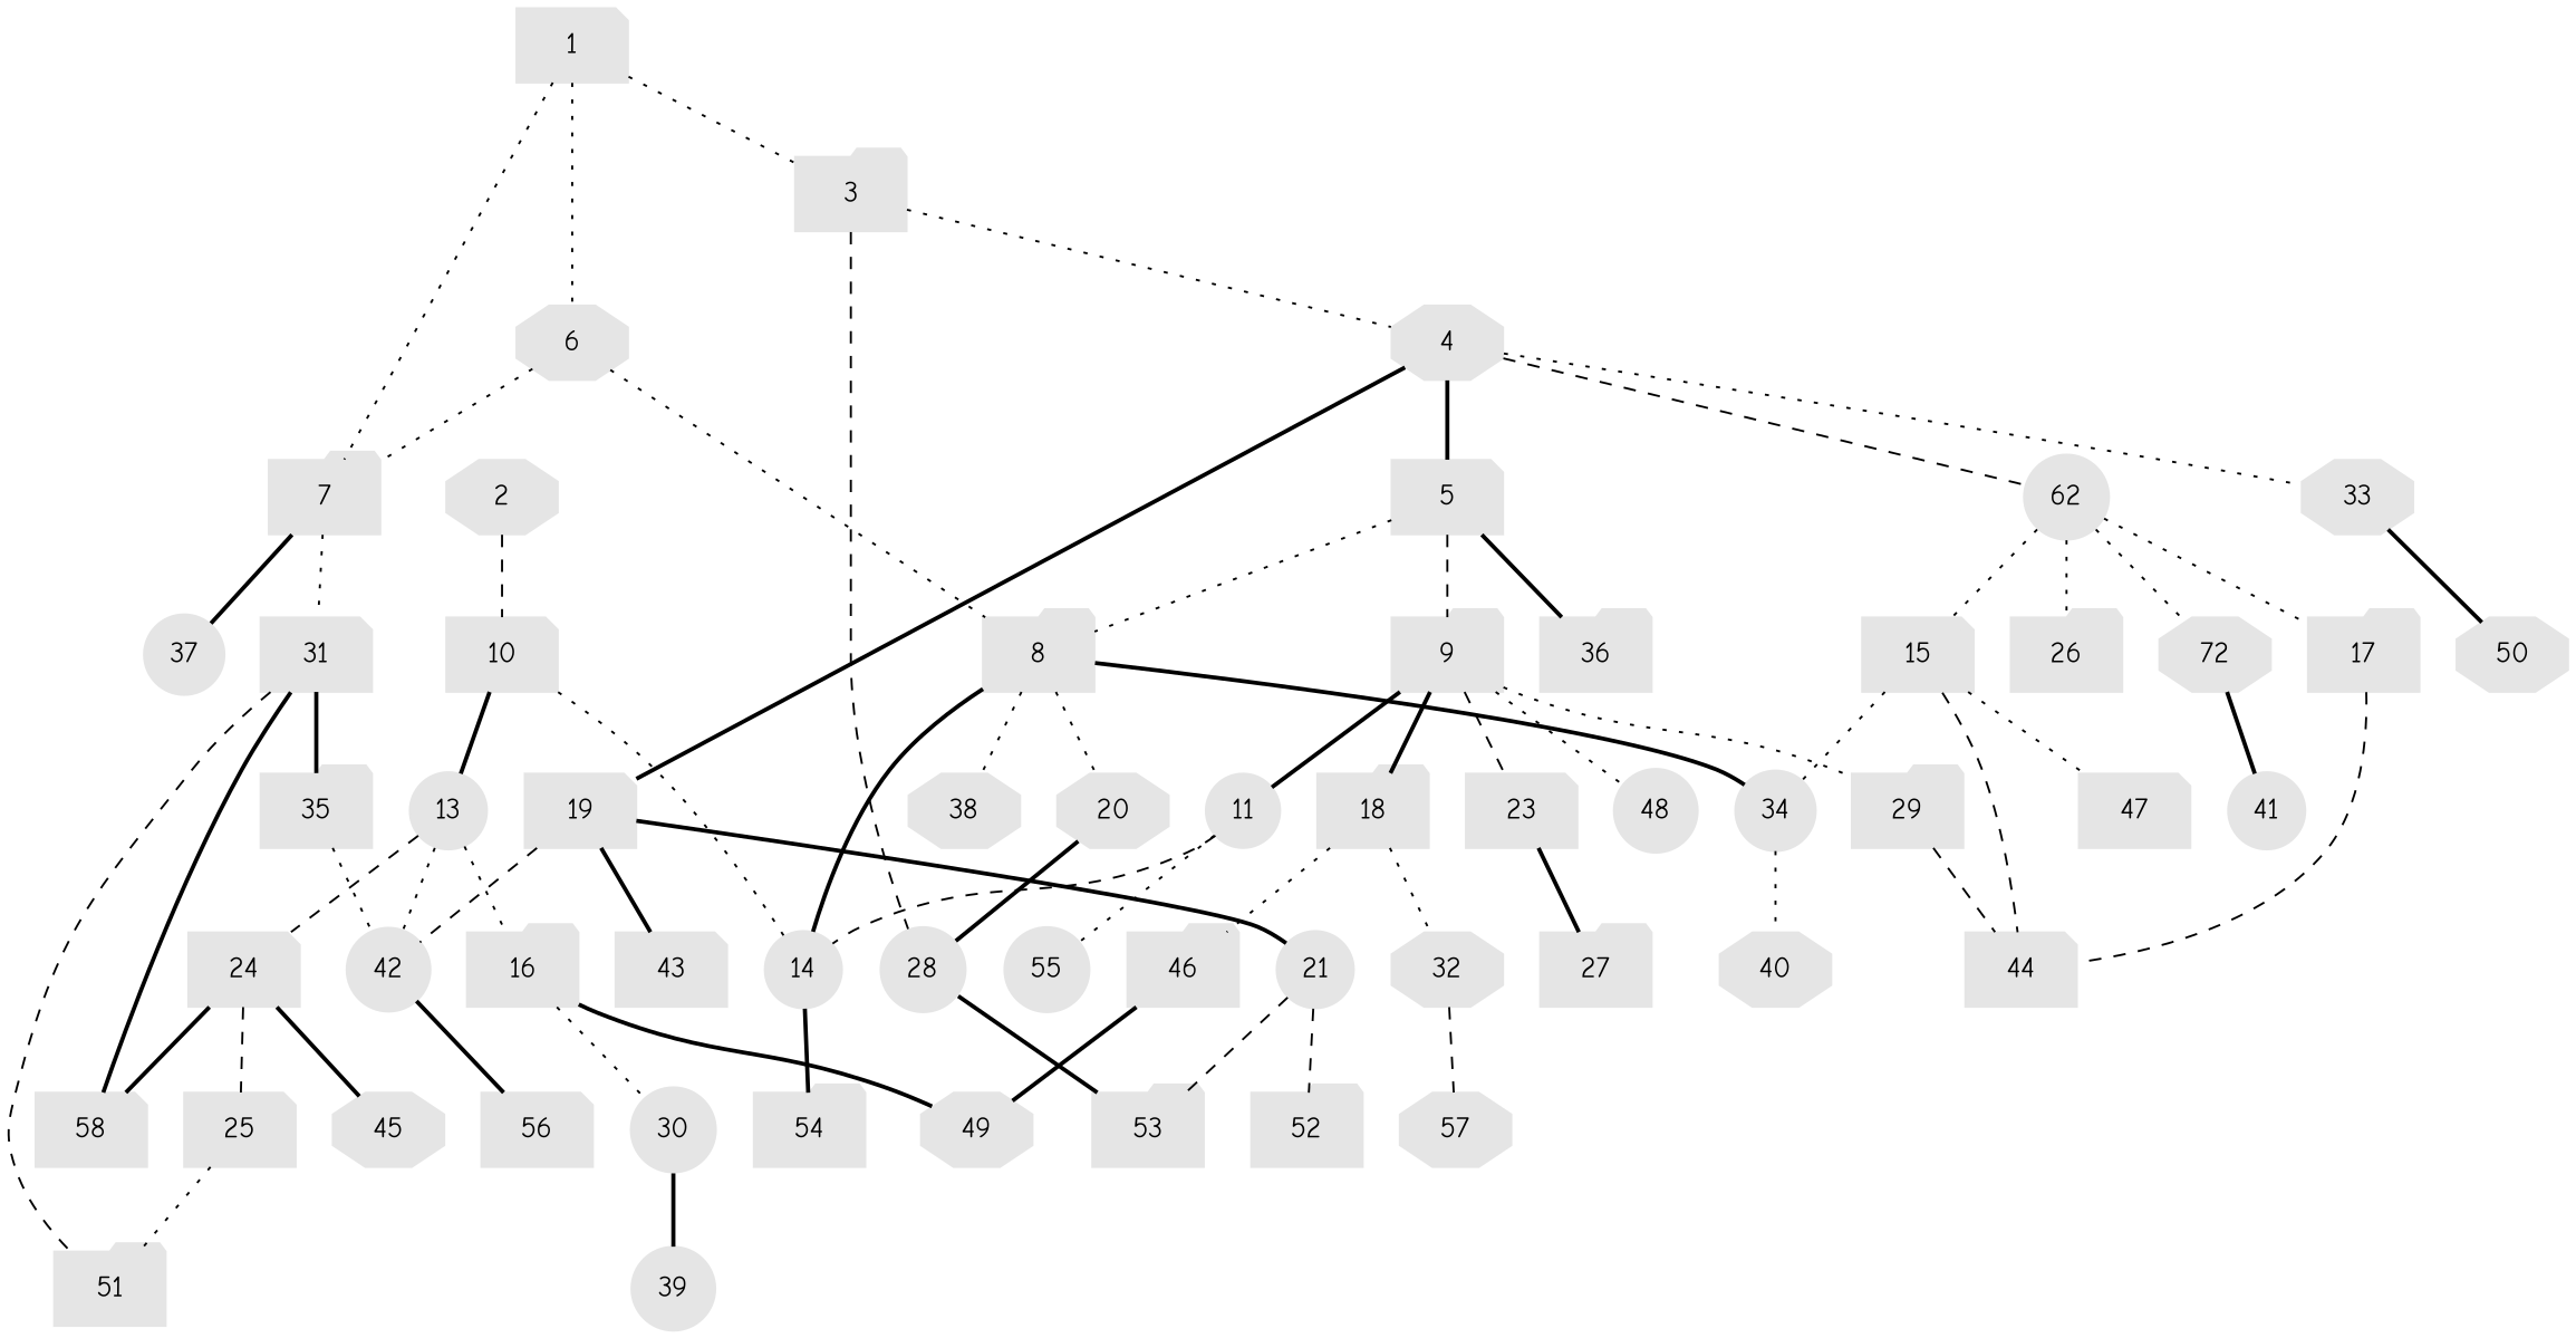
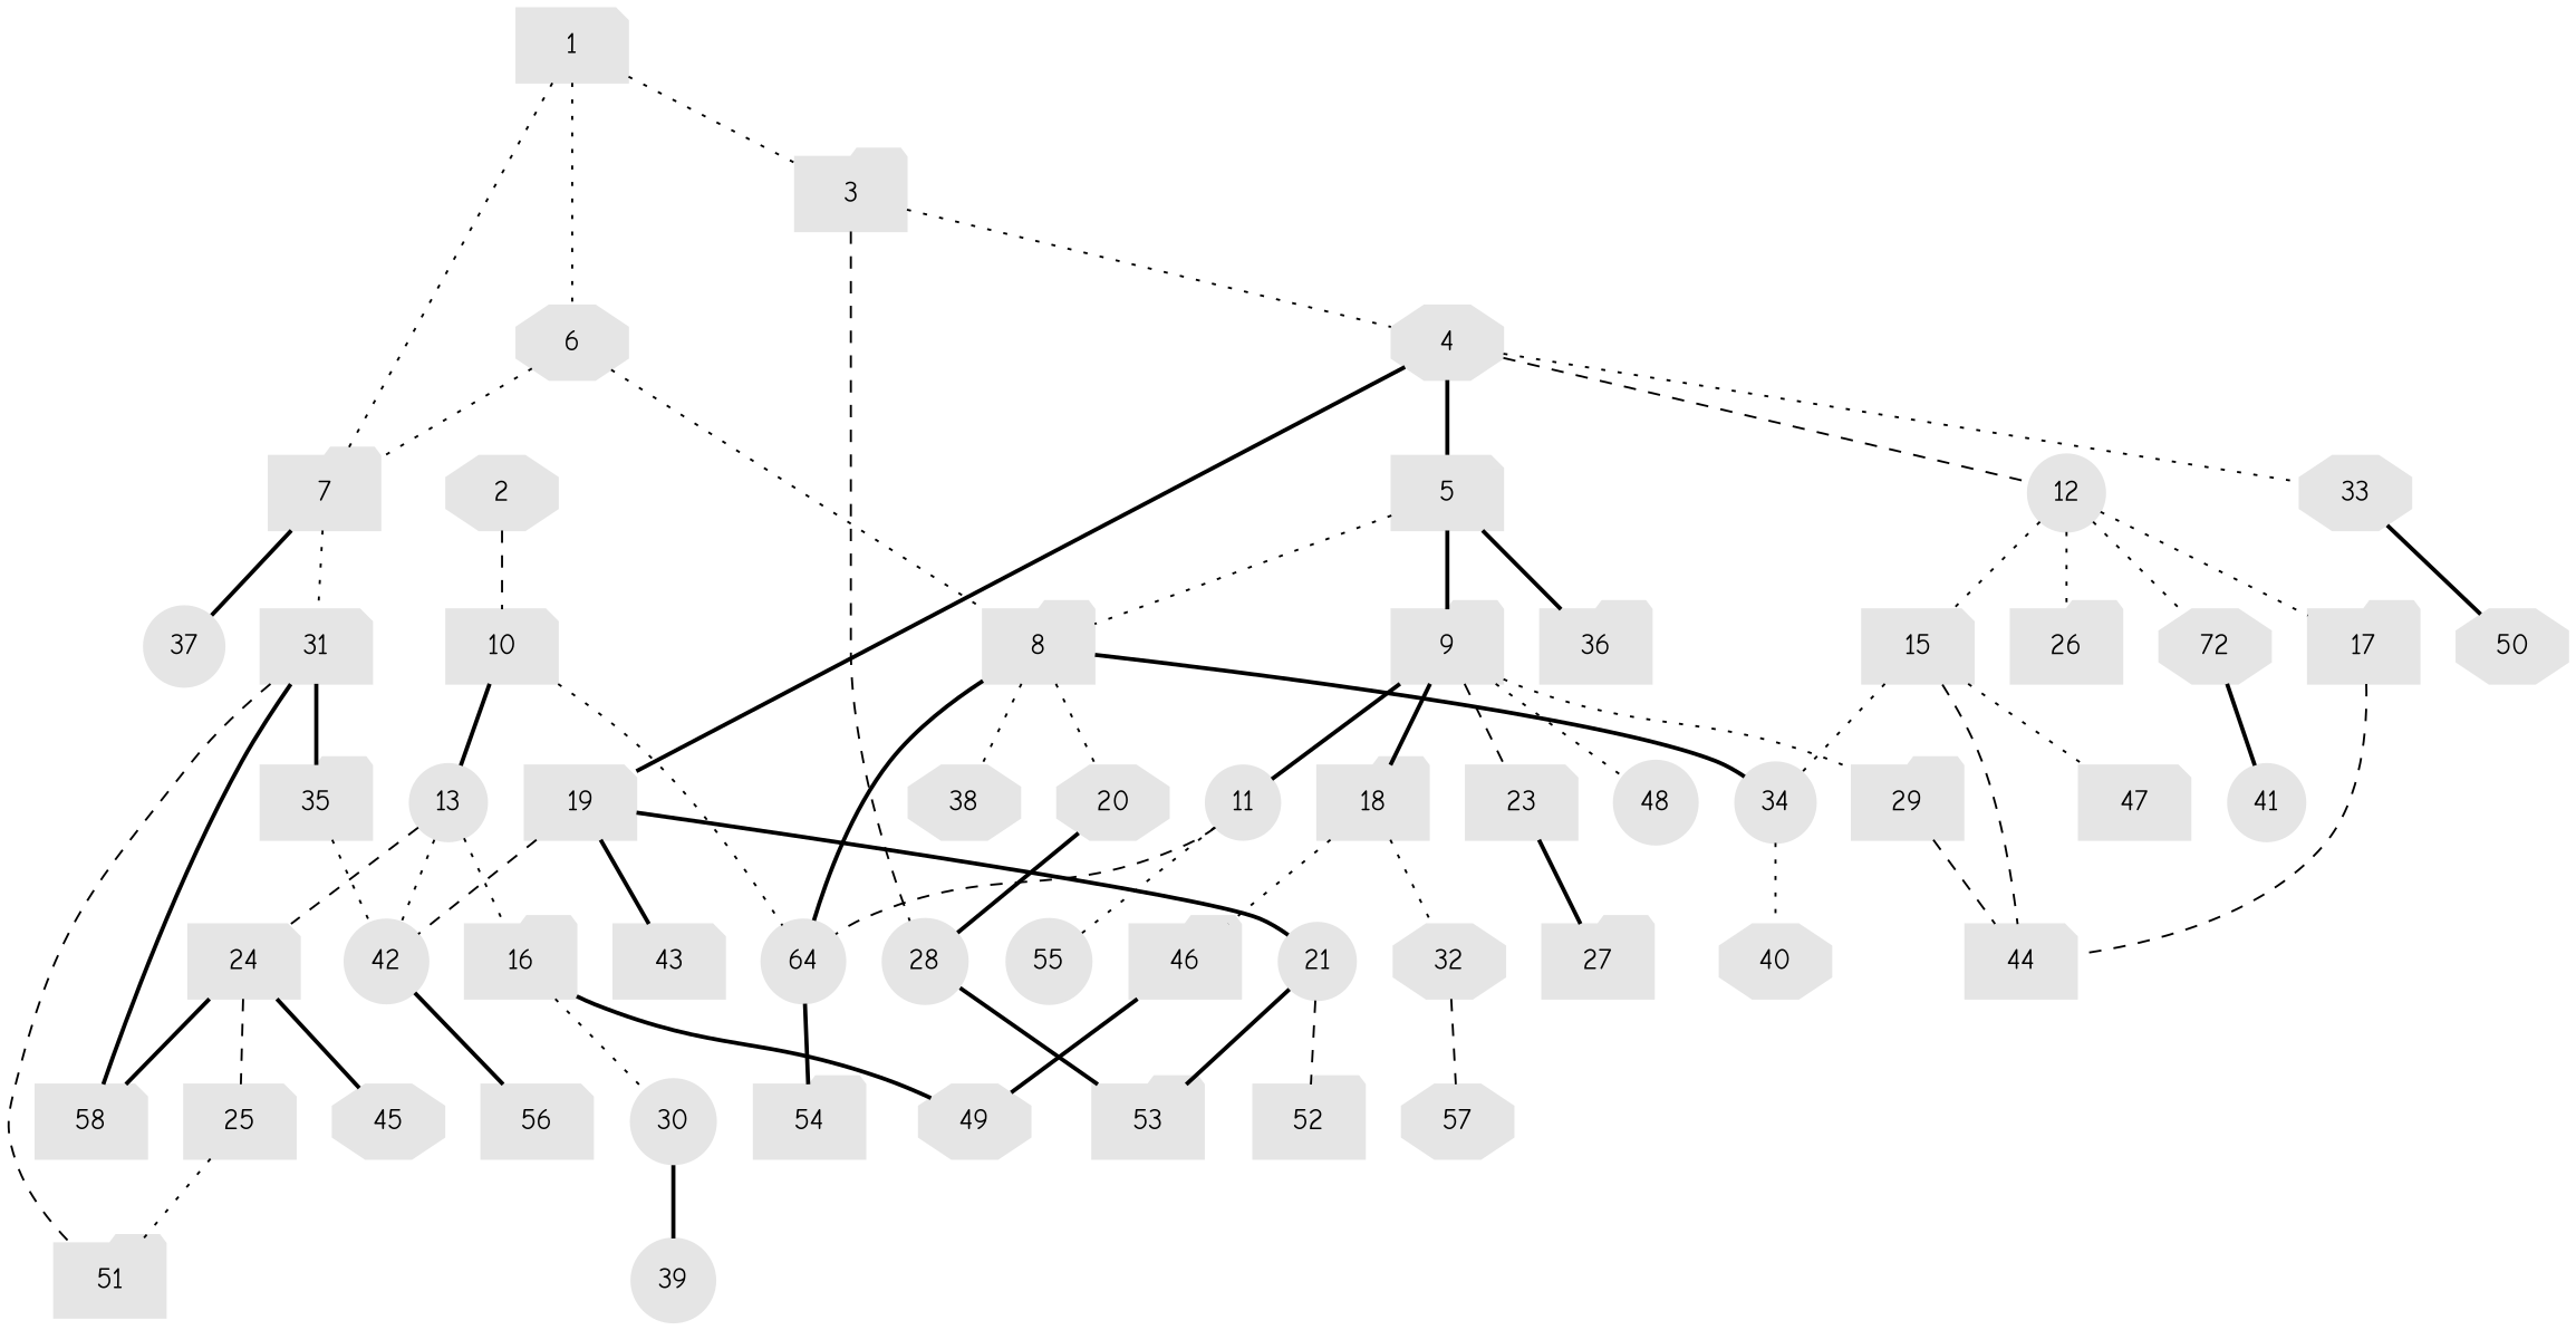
  graph {
    fontname="Comic Neue"
    node [color=gray90 fontname="Comic Neue" shape=folder style=filled]
    edge [fontname="Comic Neue" style=dotted]
    1 [shape=note]
    3
    6 [shape=octagon]
    7
    2 [shape=octagon]
    10 [shape=note]
    4 [shape=octagon]
    28 [shape=circle]
    8
    31 [shape=note]
    37 [shape=circle]
-   14 [shape=circle]
+   14 [shape=circle label=64]
    13 [shape=circle]
    5 [shape=note]
-   12 [shape=circle label=62]
+   12 [shape=circle]
    19 [shape=note]
    33 [shape=octagon]
    53
    9
    36
    15 [shape=note]
    17
    n23 [label=72 shape=octagon]
    26
    42 [shape=circle]
    21 [shape=circle]
    43 [shape=note]
    50 [shape=octagon]
    20 [shape=octagon]
    34 [shape=circle]
    38 [shape=octagon]
    11 [shape=circle]
    18
    23 [shape=note]
    29
    48 [shape=circle]
    58 [shape=note]
    51
    35
    54
    40 [shape=octagon]
    55 [shape=circle]
    32 [shape=octagon]
    46
    27
    44 [shape=note]
    16
    24 [shape=note]
    47 [shape=note]
    41 [shape=circle]
    30 [shape=circle]
    49 [shape=octagon]
    25 [shape=note]
    45 [shape=octagon]
    56 [shape=note]
    39 [shape=circle]
    57 [shape=octagon]
    52
    1 -- 3
    1 -- 6
    1 -- 7
    3 -- 4
    3 -- 28 [style=dashed]
    6 -- 7
    6 -- 8
    7 -- 31
    7 -- 37 [style=bold]
    2 -- 10 [style=dashed]
    10 -- 14
    10 -- 13 [style=bold]
    4 -- 5 [style=bold]
    4 -- 12 [style=dashed]
    4 -- 19 [style=bold]
    4 -- 33
    28 -- 53 [style=bold]
    8 -- 14 [style=bold]
    8 -- 20
    8 -- 34 [style=bold]
    8 -- 38
    31 -- 58 [style=bold]
    31 -- 51 [style=dashed]
    31 -- 35 [style=bold]
    14 -- 54 [style=bold]
    13 -- 42
    13 -- 16
    13 -- 24 [style=dashed]
    5 -- 8
-   5 -- 9 [style=dashed]
+   5 -- 9 [style=bold]
    5 -- 36 [style=bold]
    12 -- 15
    12 -- 17
    12 -- n23
    12 -- 26
    19 -- 42 [style=dashed]
    19 -- 21 [style=bold]
    19 -- 43 [style=bold]
    33 -- 50 [style=bold]
    9 -- 11 [style=bold]
    9 -- 18 [style=bold]
    9 -- 23 [style=dashed]
    9 -- 29
    9 -- 48
    15 -- 34
    15 -- 44 [style=dashed]
    15 -- 47
    17 -- 44 [style=dashed]
    n23 -- 41 [style=bold]
    42 -- 56 [style=bold]
-   21 -- 53 [style=dashed]
+   21 -- 53 [style=bold]
    21 -- 52 [style=dashed]
    20 -- 28 [style=bold]
    34 -- 40
    11 -- 14 [style=dashed]
    11 -- 55
    18 -- 32
    18 -- 46
    23 -- 27 [style=bold]
    29 -- 44 [style=dashed]
    35 -- 42
    32 -- 57 [style=dashed]
    46 -- 49 [style=bold]
    16 -- 30
    16 -- 49 [style=bold]
    24 -- 58 [style=bold]
    24 -- 25 [style=dashed]
    24 -- 45 [style=bold]
    30 -- 39 [style=bold]
    25 -- 51
  }
